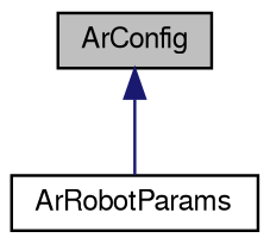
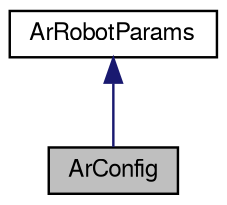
  digraph {
    node [color=black fontname=FreeSans fontsize=10 shape=record style=filled]
    n1 [fillcolor=grey75 fontcolor=black height=0.2 label=ArConfig width=0.4]
    n2 [fillcolor=white height=0.2 label=ArRobotParams width=0.4]
-   n1 -> n2 [color=midnightblue dir=back fontname=FreeSans fontsize=10 labelfontname=FreeSans labelfontsize=10 style=solid]
+   n2 -> n1 [color=midnightblue dir=back fontname=FreeSans fontsize=10 labelfontname=FreeSans labelfontsize=10 style=solid]
  }
